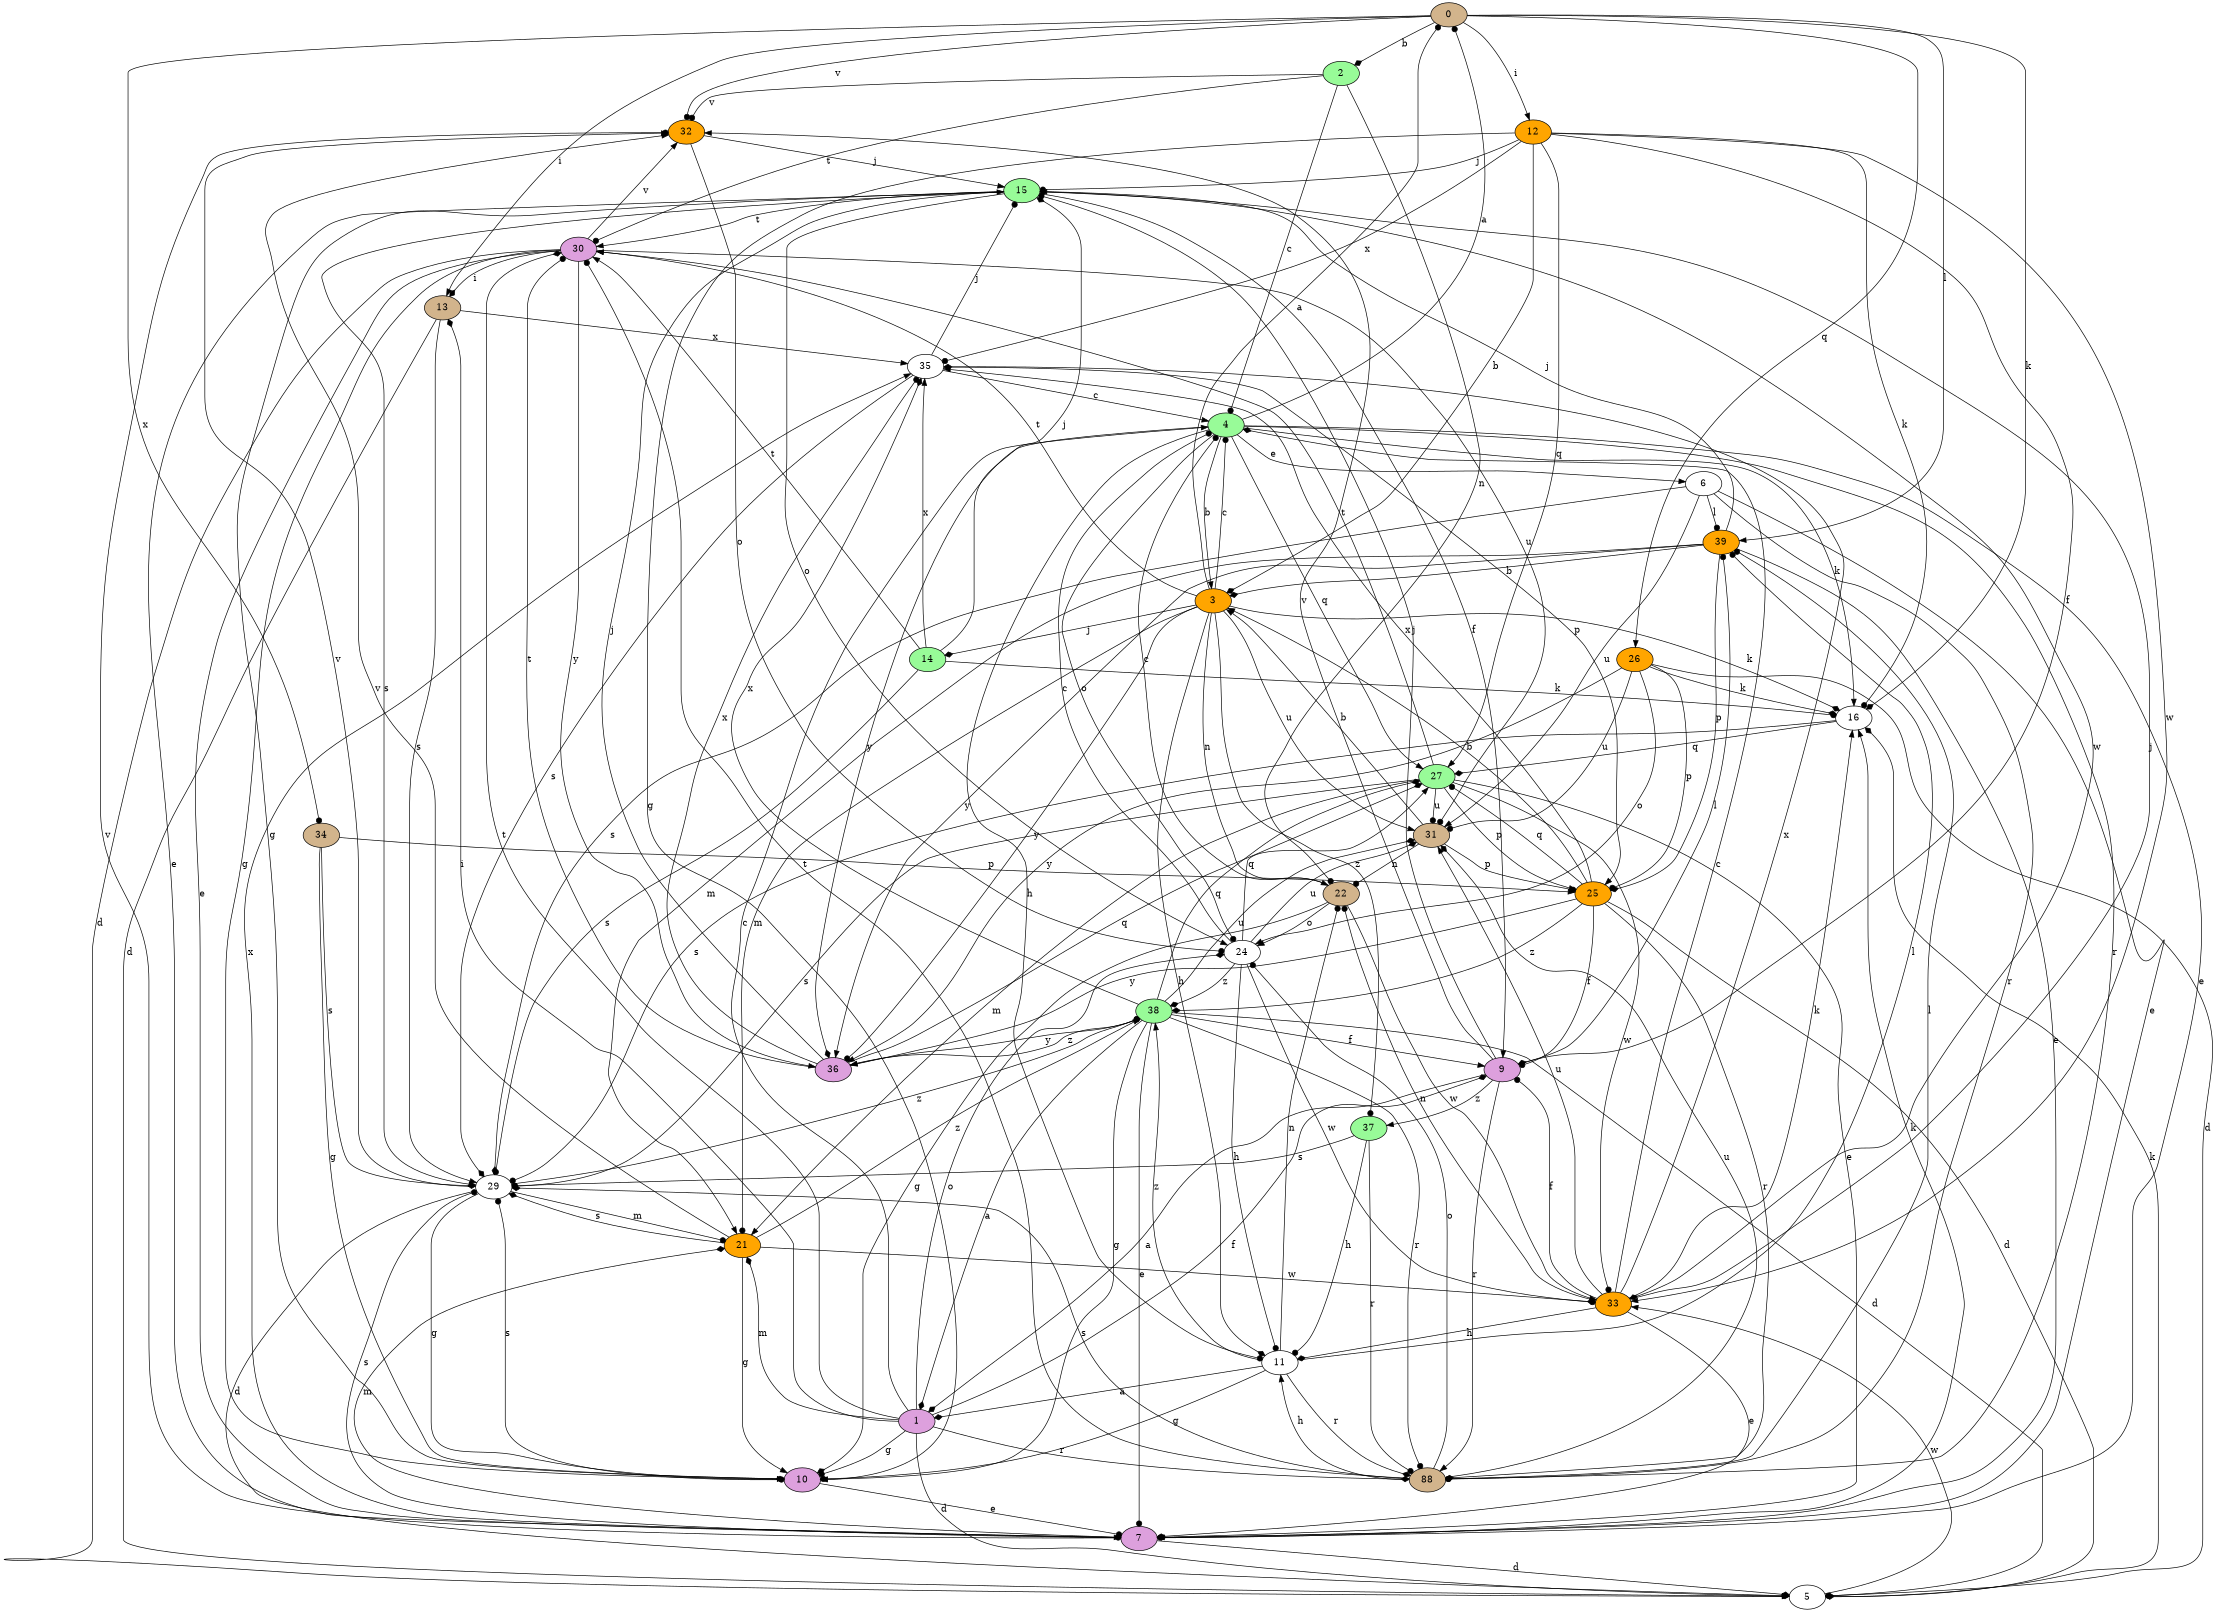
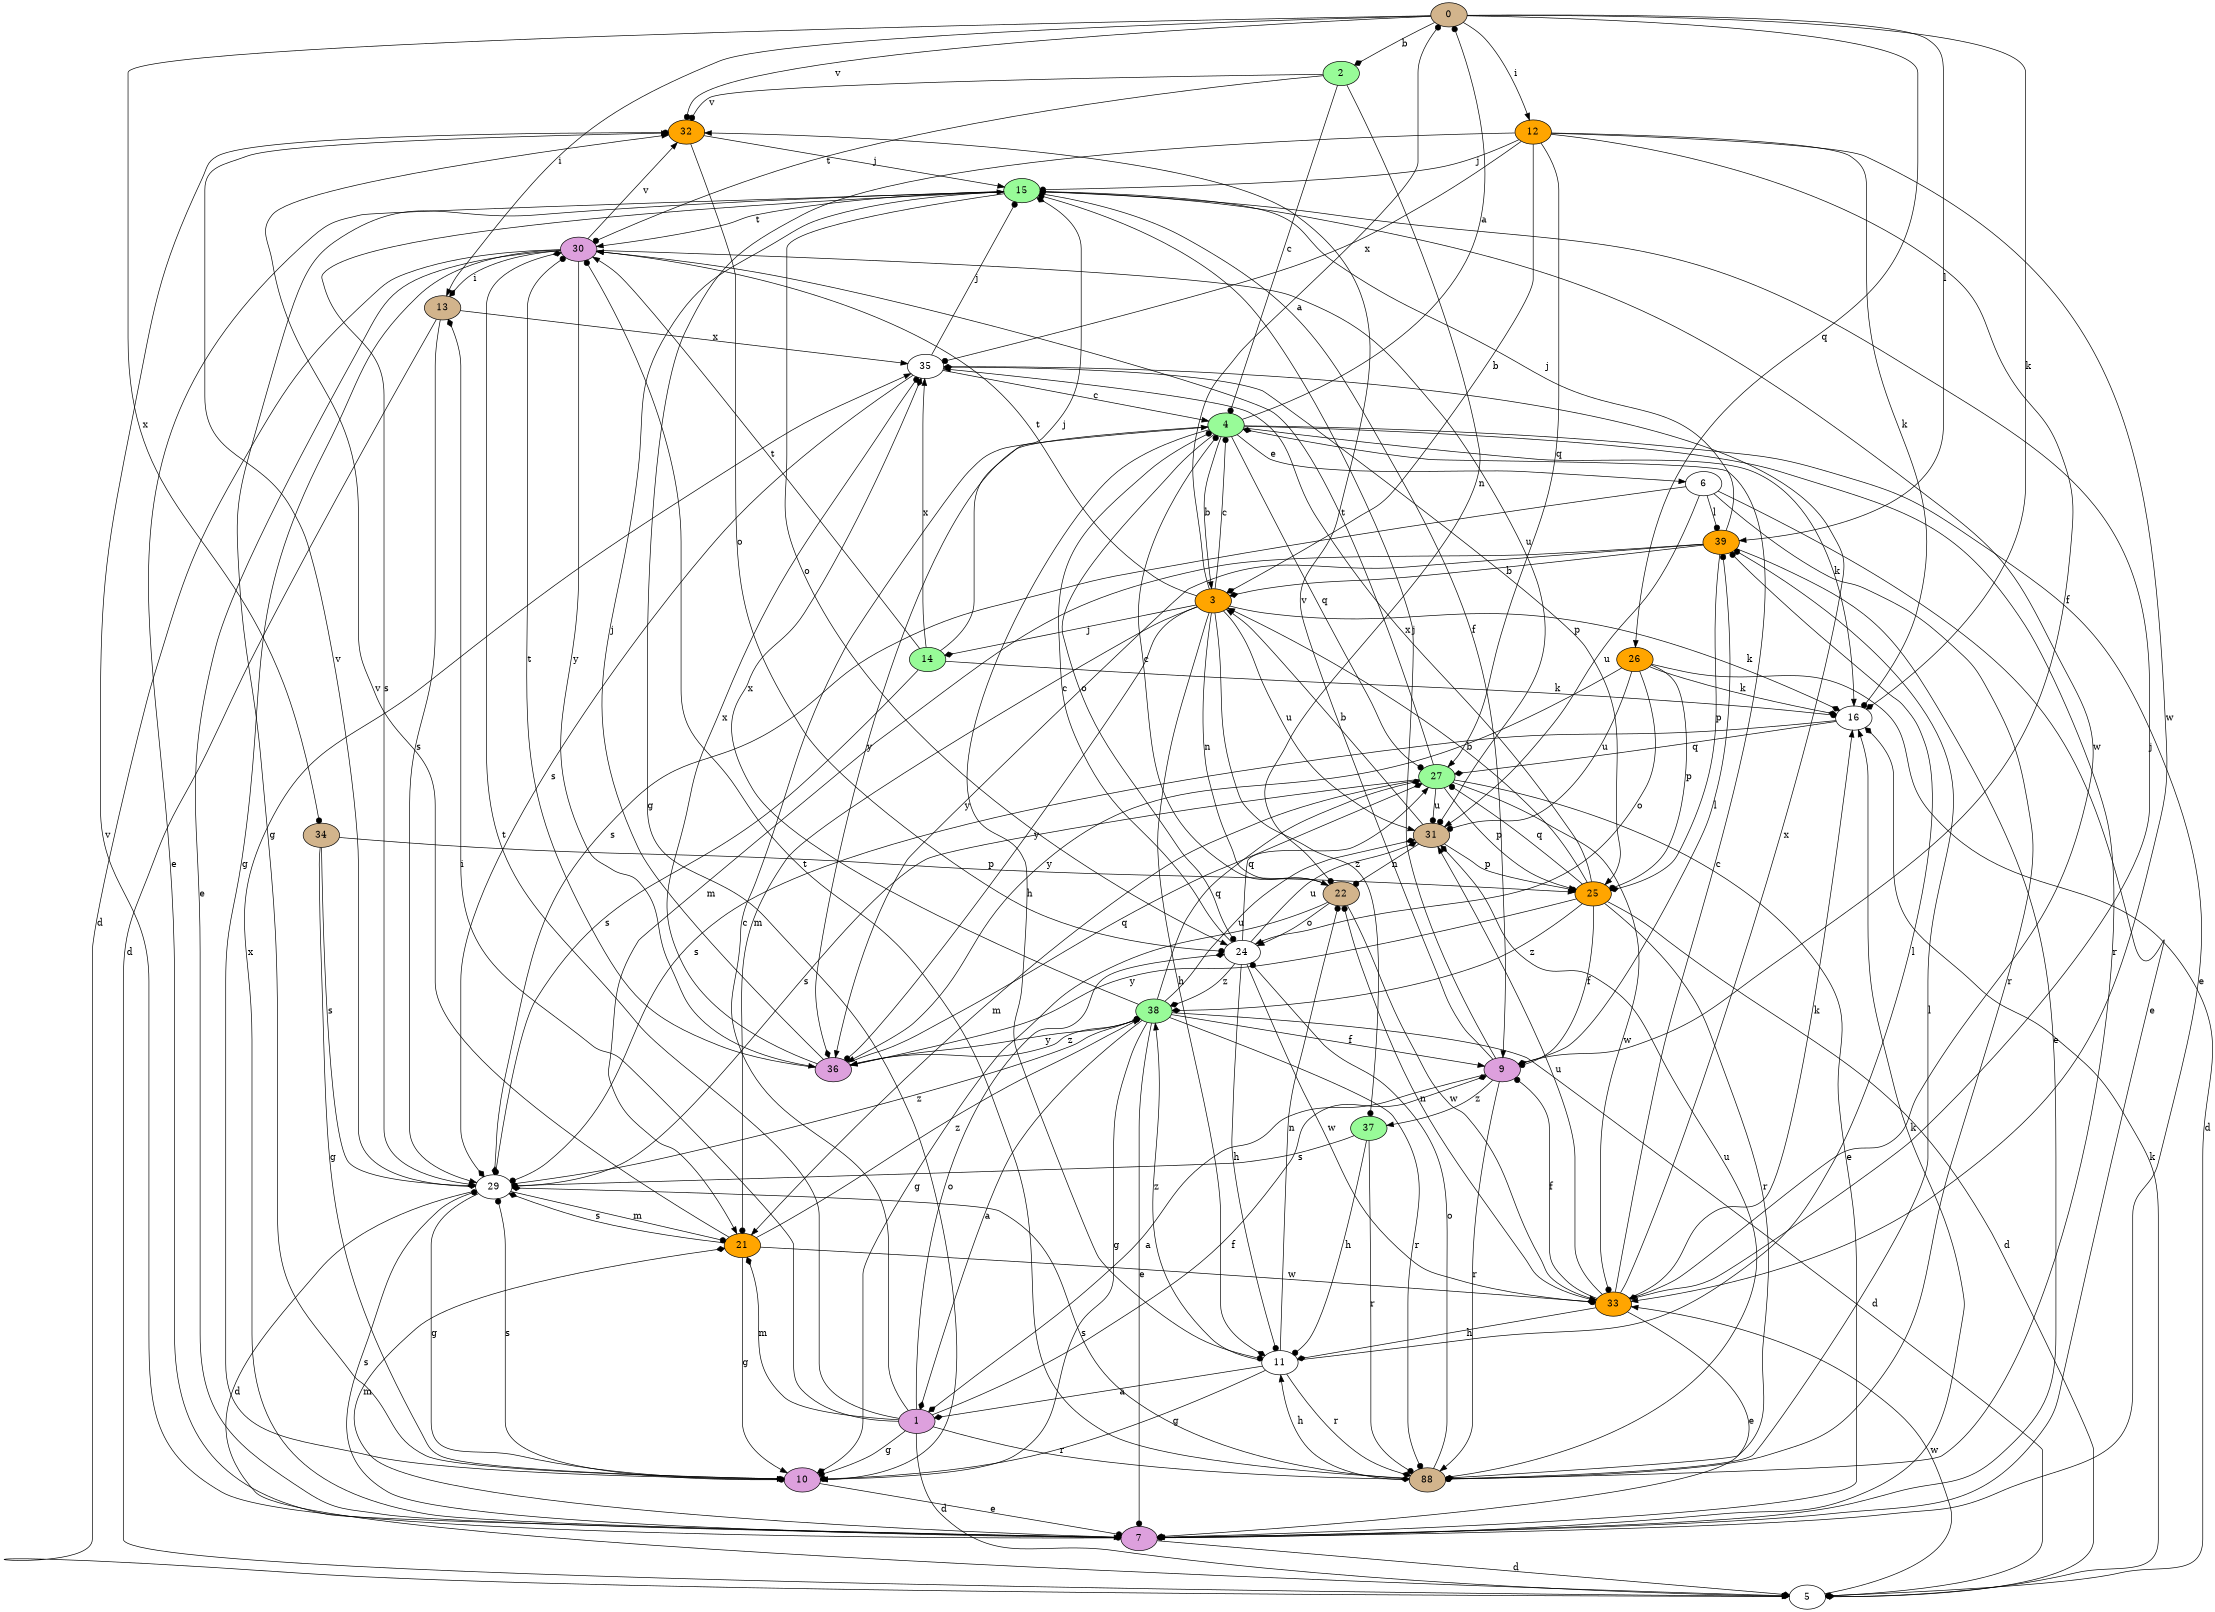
  strict digraph {
    node [fillcolor=orange style=filled]
    edge [arrowhead=normal]
    0 [fillcolor=tan]
    2 [fillcolor=palegreen]
    12
    13 [fillcolor=tan]
    16 [fillcolor=white]
    n6 [label=39]
    26
    32
    34 [fillcolor=tan]
    4 [fillcolor=palegreen]
    30 [fillcolor=plum]
    22 [fillcolor=tan]
    9 [fillcolor=plum]
    10 [fillcolor=plum]
    3
    27 [fillcolor=palegreen]
    33
    35 [fillcolor=white]
    15 [fillcolor=palegreen]
    5 [fillcolor=white]
    29 [fillcolor=white]
    21
    36 [fillcolor=plum]
    7 [fillcolor=plum]
    25
    24 [fillcolor=white]
    31 [fillcolor=tan]
    1 [fillcolor=plum]
    n29 [fillcolor=tan label=88]
    11 [fillcolor=white]
    6 [fillcolor=white]
    37 [fillcolor=palegreen]
    38 [fillcolor=palegreen]
    14 [fillcolor=palegreen]
    0 -> 2 [arrowhead=diamond label=b]
    0 -> 12 [label=i]
    0 -> 13 [label=i]
    0 -> 16 [arrowhead=diamond label=k]
    0 -> n6 [label=l]
    0 -> 26 [label=q]
    0 -> 32 [arrowhead=dot label=v]
    0 -> 34 [arrowhead=dot label=x]
    2 -> 32 [arrowhead=dot label=v]
    2 -> 4 [arrowhead=dot label=c]
    2 -> 30 [arrowhead=dot label=t]
    2 -> 22 [arrowhead=dot label=n]
    12 -> 16 [arrowhead=dot label=k]
    12 -> 9 [arrowhead=diamond label=f]
    12 -> 10 [label=g]
    12 -> 3 [arrowhead=diamond label=b]
    12 -> 27 [label=q]
    12 -> 33 [label=w]
    12 -> 35 [arrowhead=dot label=x]
    12 -> 15 [arrowhead=dot label=j]
    13 -> 35 [label=x]
    13 -> 5 [label=d]
    13 -> 29 [label=s]
    16 -> 27 [arrowhead=diamond label=q]
    16 -> 29 [arrowhead=dot label=s]
    n6 -> 3 [arrowhead=diamond label=b]
-   n6 -> 15 [label=j]
+   n6 -> 15 [arrowhead=dot label=j]
    n6 -> 21 [label=m]
    n6 -> 36 [label=y]
    n6 -> 7 [arrowhead=dot label=e]
    n6 -> 25 [arrowhead=diamond label=p]
    26 -> 16 [arrowhead=diamond label=k]
    26 -> 5 [arrowhead=diamond label=d]
    26 -> 36 [label=y]
    26 -> 25 [arrowhead=dot label=p]
    26 -> 24 [label=o]
    26 -> 31 [arrowhead=dot label=u]
    32 -> 15 [label=j]
    32 -> 24 [arrowhead=dot label=o]
    34 -> 10 [arrowhead=diamond label=g]
    34 -> 29 [arrowhead=diamond label=s]
    34 -> 25 [label=p]
    4 -> 0 [arrowhead=dot label=a]
    4 -> 16 [label=k]
    4 -> 3 [label=b]
-   4 -> 27 [label=q]
+   4 -> 27 [arrowhead=dot label=q]
    4 -> 36 [arrowhead=diamond label=y]
    4 -> 7 [arrowhead=diamond label=e]
    4 -> 24 [arrowhead=dot label=o]
    4 -> n29 [arrowhead=dot label=r]
    4 -> 11 [arrowhead=dot label=h]
    4 -> 6 [label=e]
    30 -> 13 [arrowhead=diamond label=i]
    30 -> 32 [label=v]
    30 -> 10 [label=g]
    30 -> 5 [label=d]
    30 -> 36 [label=y]
    30 -> 7 [arrowhead=dot label=e]
    30 -> 31 [arrowhead=dot label=u]
    22 -> 4 [arrowhead=dot label=c]
    22 -> 10 [arrowhead=diamond label=g]
    22 -> 33 [label=w]
    22 -> 24 [label=o]
    9 -> n6 [arrowhead=dot label=l]
    9 -> 32 [label=v]
    9 -> 15 [arrowhead=dot label=j]
    9 -> 1 [arrowhead=diamond label=a]
    9 -> n29 [label=r]
    9 -> 37 [label=z]
    10 -> 29 [arrowhead=dot label=s]
    10 -> 7 [arrowhead=dot label=e]
    3 -> 0 [arrowhead=dot label=a]
    3 -> 16 [arrowhead=diamond label=k]
    3 -> 4 [arrowhead=dot label=c]
    3 -> 30 [label=t]
    3 -> 22 [label=n]
    3 -> 21 [arrowhead=dot label=m]
    3 -> 36 [arrowhead=dot label=y]
    3 -> 31 [label=u]
    3 -> 11 [arrowhead=diamond label=h]
    3 -> 37 [arrowhead=dot label=z]
    3 -> 14 [arrowhead=diamond label=j]
    27 -> 30 [label=t]
    27 -> 33 [arrowhead=dot label=w]
    27 -> 29 [arrowhead=dot label=s]
    27 -> 21 [label=m]
    27 -> 7 [label=e]
    27 -> 25 [label=p]
    27 -> 31 [arrowhead=dot label=u]
    33 -> 16 [label=k]
    33 -> 4 [arrowhead=diamond label=c]
    33 -> 22 [arrowhead=dot label=n]
    33 -> 9 [arrowhead=dot label=f]
    33 -> 35 [arrowhead=diamond label=x]
    33 -> 15 [arrowhead=dot label=j]
    33 -> 7 [arrowhead=diamond label=e]
    33 -> 31 [label=u]
    33 -> 11 [arrowhead=diamond label=h]
    35 -> 4 [label=c]
    35 -> 15 [arrowhead=dot label=j]
    35 -> 29 [arrowhead=diamond label=s]
    35 -> 25 [label=p]
    15 -> 30 [label=t]
    15 -> 9 [label=f]
    15 -> 10 [label=g]
    15 -> 33 [arrowhead=diamond label=w]
    15 -> 29 [label=s]
    15 -> 7 [label=e]
    15 -> 24 [label=o]
    5 -> 16 [arrowhead=diamond label=k]
    5 -> 33 [label=w]
    29 -> 32 [label=v]
    29 -> 10 [arrowhead=dot label=g]
    29 -> 5 [label=d]
    29 -> 21 [arrowhead=dot label=m]
    29 -> 38 [arrowhead=dot label=z]
    21 -> 32 [label=v]
    21 -> 10 [label=g]
    21 -> 33 [arrowhead=diamond label=w]
    21 -> 29 [arrowhead=diamond label=s]
    21 -> 38 [label=z]
    36 -> 30 [arrowhead=dot label=t]
    36 -> 27 [arrowhead=diamond label=q]
    36 -> 35 [arrowhead=dot label=x]
    36 -> 15 [label=j]
    36 -> 38 [arrowhead=dot label=z]
    7 -> 16 [label=k]
    7 -> 32 [arrowhead=dot label=v]
    7 -> 35 [label=x]
    7 -> 5 [arrowhead=diamond label=d]
    7 -> 29 [arrowhead=dot label=s]
    7 -> 21 [arrowhead=diamond label=m]
    25 -> 9 [arrowhead=dot label=f]
    25 -> 3 [label=b]
    25 -> 27 [arrowhead=dot label=q]
    25 -> 35 [label=x]
    25 -> 5 [arrowhead=diamond label=d]
    25 -> 36 [label=y]
    25 -> n29 [arrowhead=diamond label=r]
    25 -> 38 [arrowhead=diamond label=z]
    24 -> 4 [arrowhead=dot label=c]
    24 -> 27 [label=q]
    24 -> 33 [arrowhead=dot label=w]
    24 -> 31 [arrowhead=diamond label=u]
    24 -> 11 [arrowhead=dot label=h]
    24 -> 38 [arrowhead=diamond label=z]
    31 -> 22 [arrowhead=dot label=n]
    31 -> 3 [label=b]
    31 -> 25 [arrowhead=dot label=p]
    1 -> 13 [arrowhead=diamond label=i]
    1 -> 4 [label=c]
    1 -> 30 [arrowhead=diamond label=t]
    1 -> 9 [arrowhead=diamond label=f]
    1 -> 10 [arrowhead=dot label=g]
    1 -> 5 [arrowhead=diamond label=d]
    1 -> 21 [arrowhead=diamond label=m]
    1 -> 24 [arrowhead=diamond label=o]
    1 -> n29 [arrowhead=diamond label=r]
    n29 -> n6 [arrowhead=dot label=l]
    n29 -> 30 [arrowhead=dot label=t]
    n29 -> 29 [arrowhead=diamond label=s]
    n29 -> 24 [arrowhead=dot label=o]
    n29 -> 31 [arrowhead=diamond label=u]
    n29 -> 11 [label=h]
    11 -> n6 [arrowhead=dot label=l]
    11 -> 22 [arrowhead=dot label=n]
    11 -> 10 [arrowhead=dot label=g]
    11 -> 1 [arrowhead=diamond label=a]
    11 -> n29 [arrowhead=diamond label=r]
    11 -> 38 [label=z]
    6 -> n6 [arrowhead=dot label=l]
    6 -> 29 [arrowhead=diamond label=s]
    6 -> 7 [label=e]
    6 -> 31 [label=u]
    6 -> n29 [arrowhead=dot label=r]
    37 -> 29 [arrowhead=dot label=s]
    37 -> n29 [arrowhead=dot label=r]
    37 -> 11 [arrowhead=dot label=h]
    38 -> 9 [label=f]
    38 -> 10 [label=g]
    38 -> 27 [arrowhead=diamond label=q]
    38 -> 35 [arrowhead=diamond label=x]
    38 -> 5 [arrowhead=dot label=d]
    38 -> 36 [label=y]
    38 -> 7 [arrowhead=dot label=e]
    38 -> 31 [arrowhead=diamond label=u]
    38 -> 1 [arrowhead=diamond label=a]
    38 -> n29 [arrowhead=dot label=r]
    14 -> 16 [arrowhead=dot label=k]
    14 -> 30 [label=t]
    14 -> 35 [label=x]
    14 -> 15 [arrowhead=diamond label=j]
    14 -> 29 [arrowhead=dot label=s]
  }
